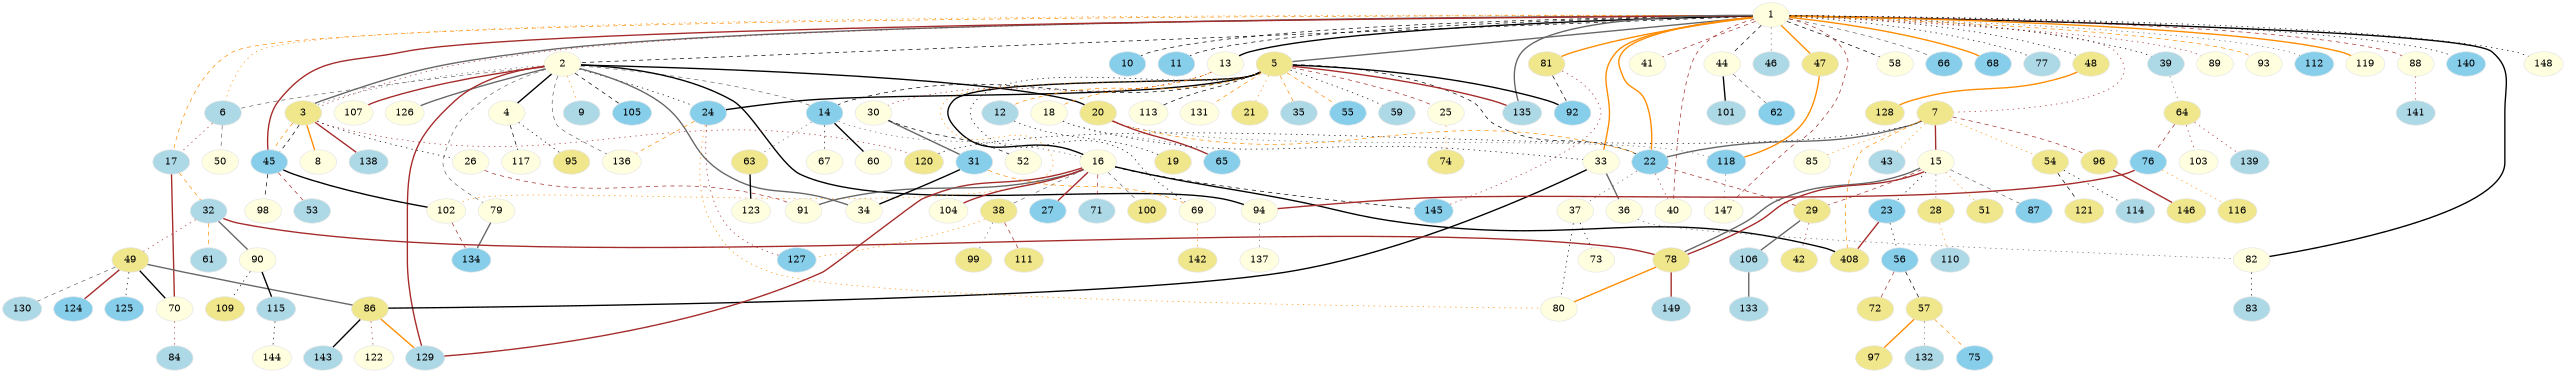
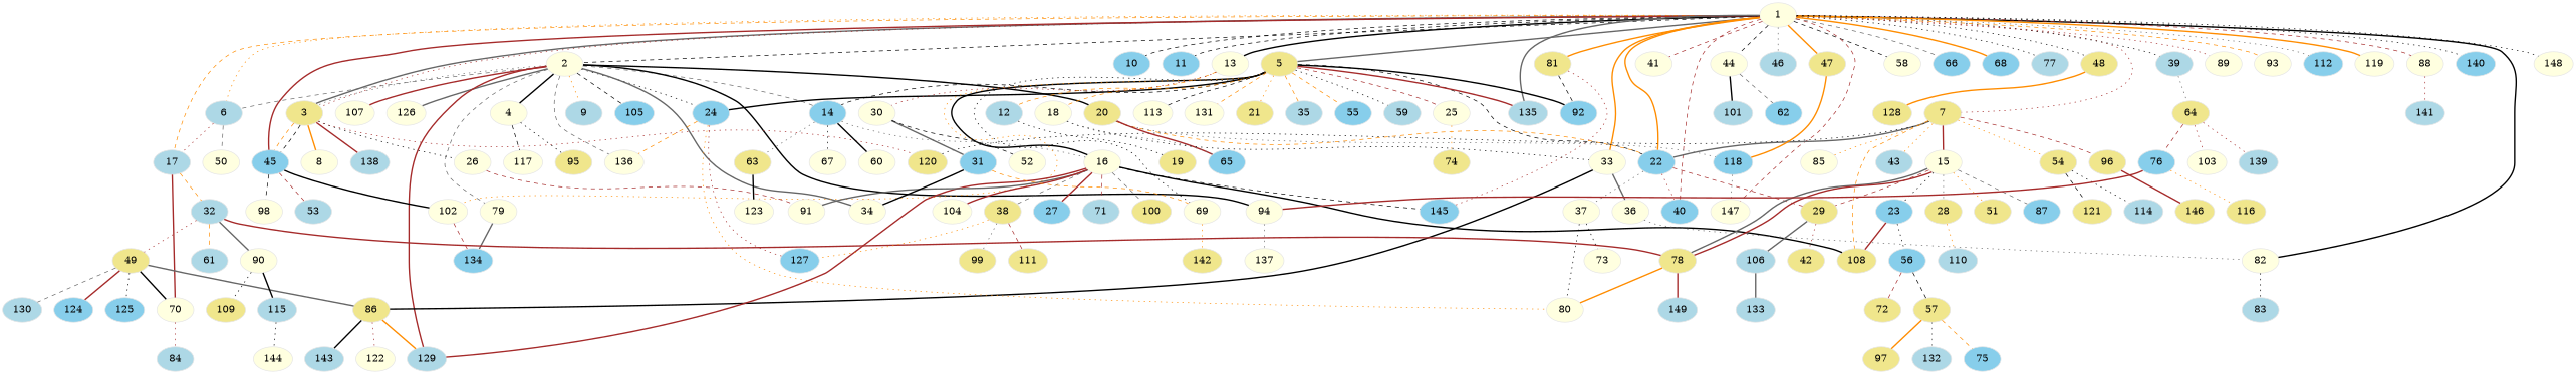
  graph {
    node [color=gray90 fillcolor=lightyellow style=filled]
    edge [color=black style=dotted]
    1
    2
    3 [fillcolor=khaki]
    5 [fillcolor=khaki]
    6 [fillcolor=lightblue]
    7 [fillcolor=khaki]
    10 [fillcolor=skyblue]
    11 [fillcolor=skyblue]
    13
    17 [fillcolor=lightblue]
    22 [fillcolor=skyblue]
    33
    39 [fillcolor=lightblue]
-   40
+   40 [fillcolor=skyblue]
    41
    44
    45 [fillcolor=skyblue]
    46 [fillcolor=lightblue]
    47 [fillcolor=khaki]
    48 [fillcolor=khaki]
    58
    66 [fillcolor=skyblue]
    68 [fillcolor=skyblue]
    77 [fillcolor=lightblue]
    81 [fillcolor=khaki]
    82
    88
    89
    93
    112 [fillcolor=skyblue]
    119
    135 [fillcolor=lightblue]
    140 [fillcolor=skyblue]
    147
    148
    4
    9 [fillcolor=lightblue]
    14 [fillcolor=skyblue]
    20 [fillcolor=khaki]
    24 [fillcolor=skyblue]
    34
    79
    94
    105 [fillcolor=skyblue]
    107
    126
    129 [fillcolor=lightblue]
    136
    8
    26
    120 [fillcolor=khaki]
    138 [fillcolor=lightblue]
    12 [fillcolor=lightblue]
    16
    21 [fillcolor=khaki]
    25
    35 [fillcolor=lightblue]
    55 [fillcolor=skyblue]
    59 [fillcolor=lightblue]
    69
    92 [fillcolor=skyblue]
    102
    113
    131
    50
    15
    43 [fillcolor=lightblue]
    54 [fillcolor=khaki]
    85
    96 [fillcolor=khaki]
-   108 [fillcolor=khaki label=408]
+   108 [fillcolor=khaki]
    18
    30
    32 [fillcolor=lightblue]
    70
    29 [fillcolor=khaki]
    37
    36
    86 [fillcolor=khaki]
    64 [fillcolor=khaki]
    62 [fillcolor=skyblue]
    101 [fillcolor=lightblue]
    53 [fillcolor=lightblue]
    98
    118 [fillcolor=skyblue]
    128 [fillcolor=khaki]
    145 [fillcolor=skyblue]
    83 [fillcolor=lightblue]
    141 [fillcolor=lightblue]
    95 [fillcolor=khaki]
    117
    60
    63 [fillcolor=khaki]
    67
    65 [fillcolor=skyblue]
    80
    127 [fillcolor=skyblue]
    134 [fillcolor=skyblue]
    137
    91
    19 [fillcolor=khaki]
    27 [fillcolor=skyblue]
    38 [fillcolor=khaki]
    71 [fillcolor=lightblue]
    100 [fillcolor=khaki]
    104
    74 [fillcolor=khaki]
    142 [fillcolor=khaki]
    23 [fillcolor=skyblue]
    28 [fillcolor=khaki]
    51 [fillcolor=khaki]
    78 [fillcolor=khaki]
    87 [fillcolor=skyblue]
    114 [fillcolor=lightblue]
    121 [fillcolor=khaki]
    146 [fillcolor=khaki]
    31 [fillcolor=skyblue]
    52
    123
    56 [fillcolor=skyblue]
    110 [fillcolor=lightblue]
    42 [fillcolor=khaki]
    106 [fillcolor=lightblue]
    149 [fillcolor=lightblue]
    99 [fillcolor=khaki]
    111 [fillcolor=khaki]
    49 [fillcolor=khaki]
    61 [fillcolor=lightblue]
    90
    84 [fillcolor=lightblue]
    73
    57 [fillcolor=khaki]
    72 [fillcolor=khaki]
    133 [fillcolor=lightblue]
    124 [fillcolor=skyblue]
    125 [fillcolor=skyblue]
    130 [fillcolor=lightblue]
    109 [fillcolor=khaki]
    115 [fillcolor=lightblue]
    122
    143 [fillcolor=lightblue]
    76 [fillcolor=skyblue]
    103
    139 [fillcolor=lightblue]
    75 [fillcolor=skyblue]
    97 [fillcolor=khaki]
    132 [fillcolor=lightblue]
    116 [fillcolor=khaki]
    144
    1 -- 2 [style=dashed]
    1 -- 3 [color=gray40 style=bold]
    1 -- 3 [color=brown]
    1 -- 5 [color=gray40 style=bold]
    1 -- 6 [color=darkorange]
    1 -- 7 [color=brown]
    1 -- 10 [style=dashed]
    1 -- 11 [style=dashed]
    1 -- 13 [style=bold]
    1 -- 17 [color=darkorange style=dashed]
    1 -- 22 [color=darkorange style=bold]
    1 -- 33 [color=darkorange style=bold]
    1 -- 39
    1 -- 40 [color=brown style=dashed]
    1 -- 41 [color=brown style=dashed]
    1 -- 44 [style=dashed]
    1 -- 45 [color=brown style=bold]
    1 -- 46 [color=gray40]
    1 -- 47 [color=darkorange style=bold]
    1 -- 48
    1 -- 58 [style=dashed]
    1 -- 66 [color=gray40 style=dashed]
    1 -- 68 [color=darkorange style=bold]
    1 -- 77
    1 -- 81 [color=darkorange style=bold]
    1 -- 82 [style=bold]
    1 -- 88 [color=brown style=dashed]
    1 -- 89 [color=brown]
    1 -- 93 [color=darkorange style=dashed]
    1 -- 112 [color=gray40]
    1 -- 119 [color=darkorange style=bold]
    1 -- 135 [color=gray40 style=bold]
    1 -- 140
    1 -- 147 [color=brown style=dashed]
    1 -- 148
    2 -- 3 [color=gray40]
    2 -- 6 [color=gray40 style=dashed]
    2 -- 4 [style=bold]
    2 -- 9 [color=darkorange]
    2 -- 14 [color=gray40 style=dashed]
    2 -- 20 [style=bold]
    2 -- 24
    2 -- 34 [color=gray40 style=bold]
    2 -- 79 [color=gray40 style=dashed]
    2 -- 94 [style=bold]
    2 -- 105 [style=dashed]
    2 -- 107 [color=brown style=bold]
    2 -- 126 [color=gray40 style=bold]
    2 -- 129 [color=brown style=bold]
    2 -- 136 [color=gray40 style=dashed]
    3 -- 45 [color=darkorange style=dashed]
    3 -- 45 [style=dashed]
    3 -- 8 [color=darkorange style=bold]
    3 -- 26
    3 -- 120 [color=brown]
    3 -- 138 [color=brown style=bold]
    5 -- 22 [style=dashed]
    5 -- 135 [color=brown style=bold]
    5 -- 14 [style=dashed]
    5 -- 24 [style=bold]
    5 -- 12 [color=darkorange style=dashed]
    5 -- 16 [style=bold]
    5 -- 21 [color=darkorange]
    5 -- 25 [color=brown style=dashed]
    5 -- 35 [color=darkorange style=dashed]
    5 -- 55 [color=darkorange style=dashed]
    5 -- 59
    5 -- 69
    5 -- 92 [style=bold]
    5 -- 102 [color=darkorange]
    5 -- 113 [style=dashed]
    5 -- 131 [color=darkorange style=dashed]
    6 -- 17 [color=brown]
    6 -- 50 [color=gray40 style=dashed]
    7 -- 22 [color=gray40 style=bold]
    7 -- 120
    7 -- 15 [color=brown style=bold]
    7 -- 43 [color=darkorange]
    7 -- 54 [color=darkorange]
    7 -- 85 [color=darkorange]
    7 -- 96 [color=brown style=dashed]
    7 -- 108 [color=darkorange style=dashed]
    13 -- 18 [color=darkorange style=dashed]
    13 -- 30 [color=brown]
    17 -- 32 [color=darkorange style=dashed]
    17 -- 70 [color=brown style=bold]
    22 -- 40 [color=brown]
    22 -- 29 [color=brown style=dashed]
    22 -- 37 [color=gray40]
    33 -- 36 [color=gray40 style=bold]
    33 -- 86 [style=bold]
    39 -- 64 [color=gray40]
    44 -- 62 [color=gray40 style=dashed]
    44 -- 101 [style=bold]
    45 -- 102 [style=bold]
    45 -- 53 [color=brown style=dashed]
    45 -- 98 [style=dashed]
    47 -- 118 [color=darkorange style=bold]
    48 -- 128 [color=darkorange style=bold]
    81 -- 92 [style=dashed]
    81 -- 145 [color=brown]
    82 -- 83
    88 -- 141 [color=brown]
    4 -- 95
    4 -- 117 [style=dashed]
    14 -- 16 [color=gray40]
    14 -- 60 [style=bold]
    14 -- 63 [color=gray40]
    14 -- 67
    20 -- 22 [color=darkorange style=dashed]
    20 -- 118 [color=gray40]
    20 -- 65 [color=brown style=bold]
    24 -- 136 [color=darkorange style=dashed]
    24 -- 80 [color=darkorange]
    24 -- 127 [color=brown]
    79 -- 134 [color=gray40 style=bold]
    94 -- 137 [color=gray40]
    26 -- 91 [color=brown style=dashed]
    12 -- 19
    16 -- 129 [color=brown style=bold]
    16 -- 108 [style=bold]
    16 -- 145 [style=dashed]
    16 -- 91 [color=gray40 style=bold]
    16 -- 27 [color=brown style=bold]
    16 -- 38 [color=gray40 style=dashed]
    16 -- 71 [color=brown style=dashed]
    16 -- 100 [color=gray40 style=dashed]
    16 -- 104 [color=brown style=bold]
    25 -- 74 [color=darkorange]
    69 -- 142 [color=darkorange]
    102 -- 134 [color=brown style=dashed]
    15 -- 29 [color=brown style=dashed]
    15 -- 23
    15 -- 28 [color=gray40]
    15 -- 51 [color=darkorange]
    15 -- 78 [color=gray40 style=bold]
    15 -- 78 [color=brown style=bold]
    15 -- 87 [color=gray40 style=dashed]
    54 -- 114
    54 -- 121 [style=dashed]
    96 -- 146 [color=brown style=bold]
    18 -- 33
    18 -- 65 [color=gray40]
    30 -- 31 [color=gray40 style=bold]
    30 -- 52 [style=dashed]
    32 -- 78 [color=brown style=bold]
    32 -- 49 [color=brown]
    32 -- 61 [color=darkorange style=dashed]
    32 -- 90 [color=gray40 style=bold]
    70 -- 84 [color=brown]
    29 -- 42 [color=brown]
    29 -- 106 [color=gray40 style=bold]
    37 -- 80
    37 -- 73
    36 -- 82 [color=gray40]
    86 -- 129 [color=darkorange style=bold]
    86 -- 122 [color=brown]
    86 -- 143 [style=bold]
    64 -- 76 [color=brown style=dashed]
    64 -- 103 [color=brown]
    64 -- 139 [color=brown]
    118 -- 147 [color=gray40]
    63 -- 123 [style=bold]
    38 -- 127 [color=darkorange]
    38 -- 99 [color=gray40]
    38 -- 111 [color=brown style=dashed]
    23 -- 108 [color=brown style=bold]
    23 -- 56
    28 -- 110 [color=darkorange]
    78 -- 80 [color=darkorange style=bold]
    78 -- 149 [color=brown style=bold]
    31 -- 34 [style=bold]
    31 -- 69 [color=darkorange style=dashed]
    56 -- 57 [style=dashed]
    56 -- 72 [color=brown style=dashed]
    106 -- 133 [color=gray40 style=bold]
    49 -- 70 [style=bold]
    49 -- 86 [color=gray40 style=bold]
    49 -- 124 [color=brown style=bold]
    49 -- 125
    49 -- 130 [color=gray40 style=dashed]
    90 -- 109
    90 -- 115 [style=bold]
    57 -- 75 [color=darkorange style=dashed]
    57 -- 97 [color=darkorange style=bold]
    57 -- 132 [color=gray40]
    115 -- 144
    76 -- 94 [color=brown style=bold]
    76 -- 116 [color=darkorange]
  }
